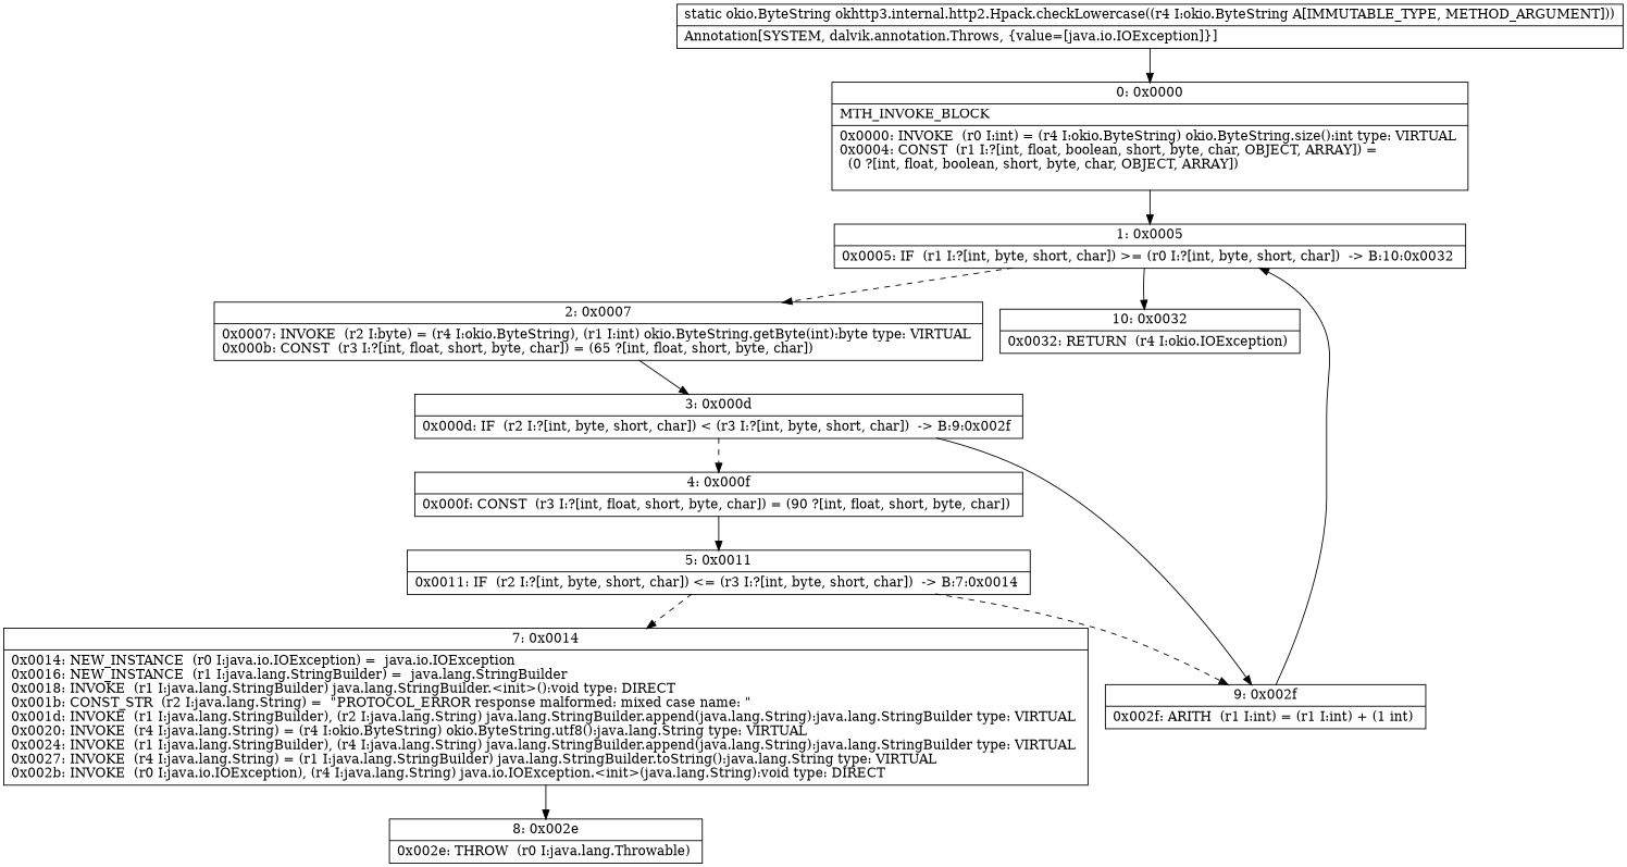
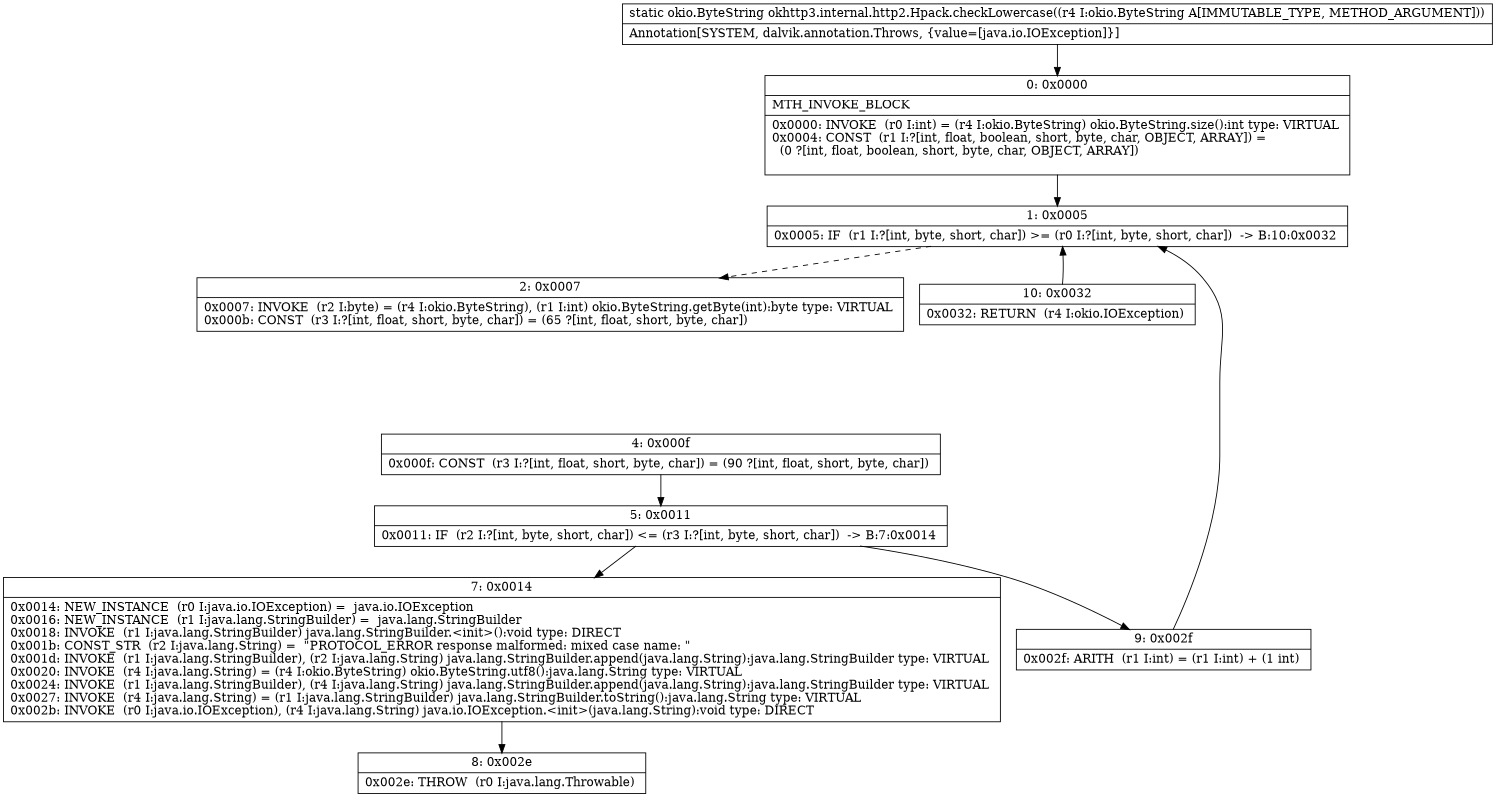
  digraph {
    node [shape=record]
    n1 [label="{0\:\ 0x0000|MTH_INVOKE_BLOCK\l|0x0000: INVOKE  (r0 I:int) = (r4 I:okio.ByteString) okio.ByteString.size():int type: VIRTUAL \l0x0004: CONST  (r1 I:?[int, float, boolean, short, byte, char, OBJECT, ARRAY]) = \l  (0 ?[int, float, boolean, short, byte, char, OBJECT, ARRAY])\l \l}"]
    n2 [label="{1\:\ 0x0005|0x0005: IF  (r1 I:?[int, byte, short, char]) \>= (r0 I:?[int, byte, short, char])  \-\> B:10:0x0032 \l}"]
    n3 [label="{2\:\ 0x0007|0x0007: INVOKE  (r2 I:byte) = (r4 I:okio.ByteString), (r1 I:int) okio.ByteString.getByte(int):byte type: VIRTUAL \l0x000b: CONST  (r3 I:?[int, float, short, byte, char]) = (65 ?[int, float, short, byte, char]) \l}"]
    n4 [label="{10\:\ 0x0032|0x0032: RETURN  (r4 I:okio.IOException) \l}"]
-   n5 [label="{3\:\ 0x000d|0x000d: IF  (r2 I:?[int, byte, short, char]) \< (r3 I:?[int, byte, short, char])  \-\> B:9:0x002f \l}"]
    n6 [label="{4\:\ 0x000f|0x000f: CONST  (r3 I:?[int, float, short, byte, char]) = (90 ?[int, float, short, byte, char]) \l}"]
    n7 [label="{9\:\ 0x002f|0x002f: ARITH  (r1 I:int) = (r1 I:int) + (1 int) \l}"]
    n8 [label="{5\:\ 0x0011|0x0011: IF  (r2 I:?[int, byte, short, char]) \<= (r3 I:?[int, byte, short, char])  \-\> B:7:0x0014 \l}"]
    n9 [label="{7\:\ 0x0014|0x0014: NEW_INSTANCE  (r0 I:java.io.IOException) =  java.io.IOException \l0x0016: NEW_INSTANCE  (r1 I:java.lang.StringBuilder) =  java.lang.StringBuilder \l0x0018: INVOKE  (r1 I:java.lang.StringBuilder) java.lang.StringBuilder.\<init\>():void type: DIRECT \l0x001b: CONST_STR  (r2 I:java.lang.String) =  \"PROTOCOL_ERROR response malformed: mixed case name: \" \l0x001d: INVOKE  (r1 I:java.lang.StringBuilder), (r2 I:java.lang.String) java.lang.StringBuilder.append(java.lang.String):java.lang.StringBuilder type: VIRTUAL \l0x0020: INVOKE  (r4 I:java.lang.String) = (r4 I:okio.ByteString) okio.ByteString.utf8():java.lang.String type: VIRTUAL \l0x0024: INVOKE  (r1 I:java.lang.StringBuilder), (r4 I:java.lang.String) java.lang.StringBuilder.append(java.lang.String):java.lang.StringBuilder type: VIRTUAL \l0x0027: INVOKE  (r4 I:java.lang.String) = (r1 I:java.lang.StringBuilder) java.lang.StringBuilder.toString():java.lang.String type: VIRTUAL \l0x002b: INVOKE  (r0 I:java.io.IOException), (r4 I:java.lang.String) java.io.IOException.\<init\>(java.lang.String):void type: DIRECT \l}"]
    n10 [label="{8\:\ 0x002e|0x002e: THROW  (r0 I:java.lang.Throwable) \l}"]
    n11 [label="{static okio.ByteString okhttp3.internal.http2.Hpack.checkLowercase((r4 I:okio.ByteString A[IMMUTABLE_TYPE, METHOD_ARGUMENT]))  | Annotation[SYSTEM, dalvik.annotation.Throws, \{value=[java.io.IOException]\}]\l}"]
    n1 -> n2
    n2 -> n3 [style=dashed]
-   n2 -> n4
-   n3 -> n5
-   n5 -> n6 [style=dashed]
-   n5 -> n7
+   n4 -> n2
    n6 -> n8
    n7 -> n2
-   n8 -> n7 [style=dashed]
-   n8 -> n9 [style=dashed]
+   n8 -> n7 [style=solid]
+   n8 -> n9
    n9 -> n10
    n11 -> n1
  }
